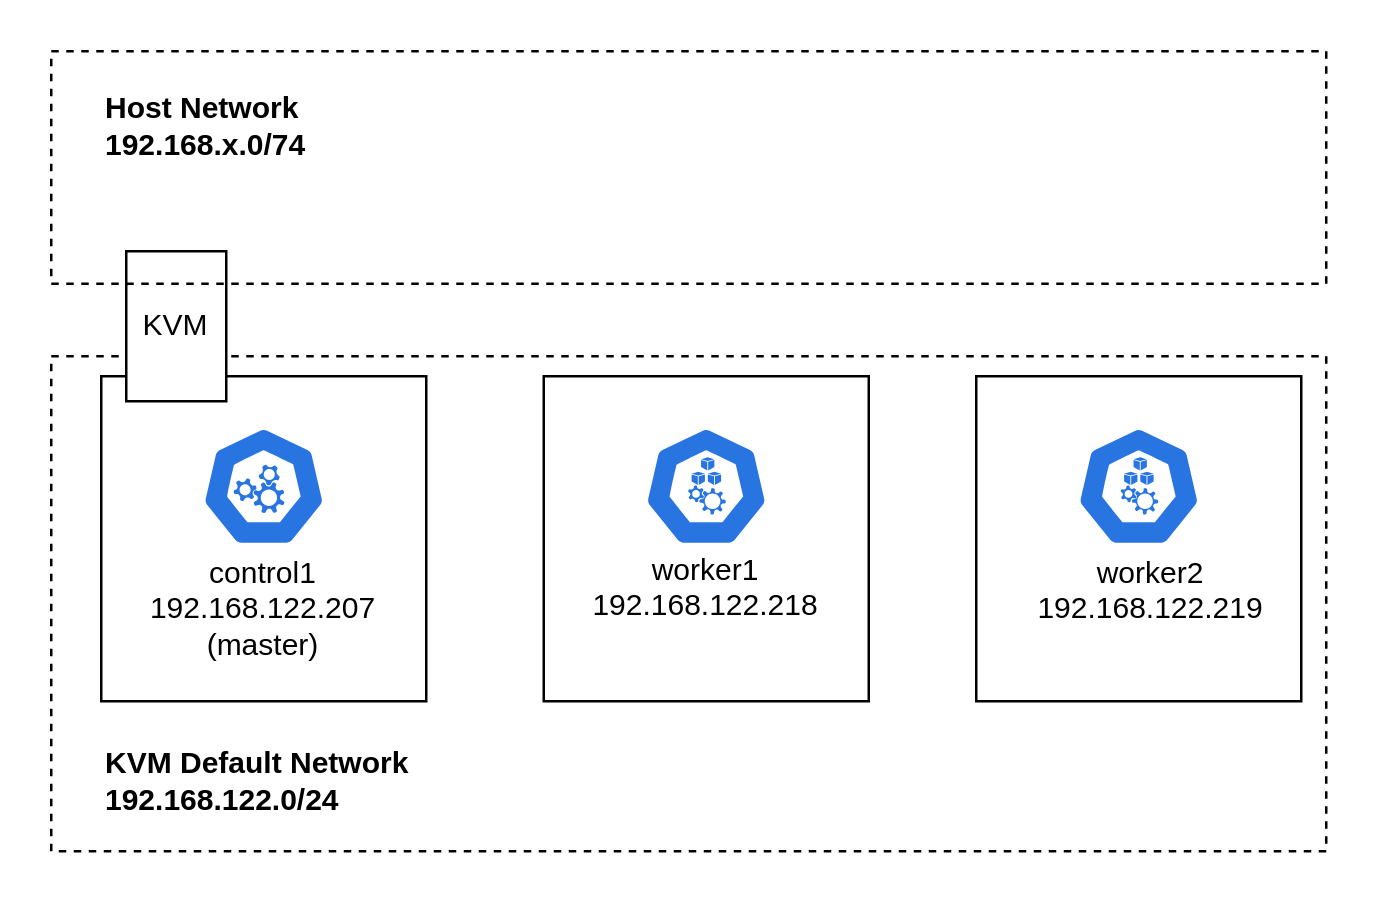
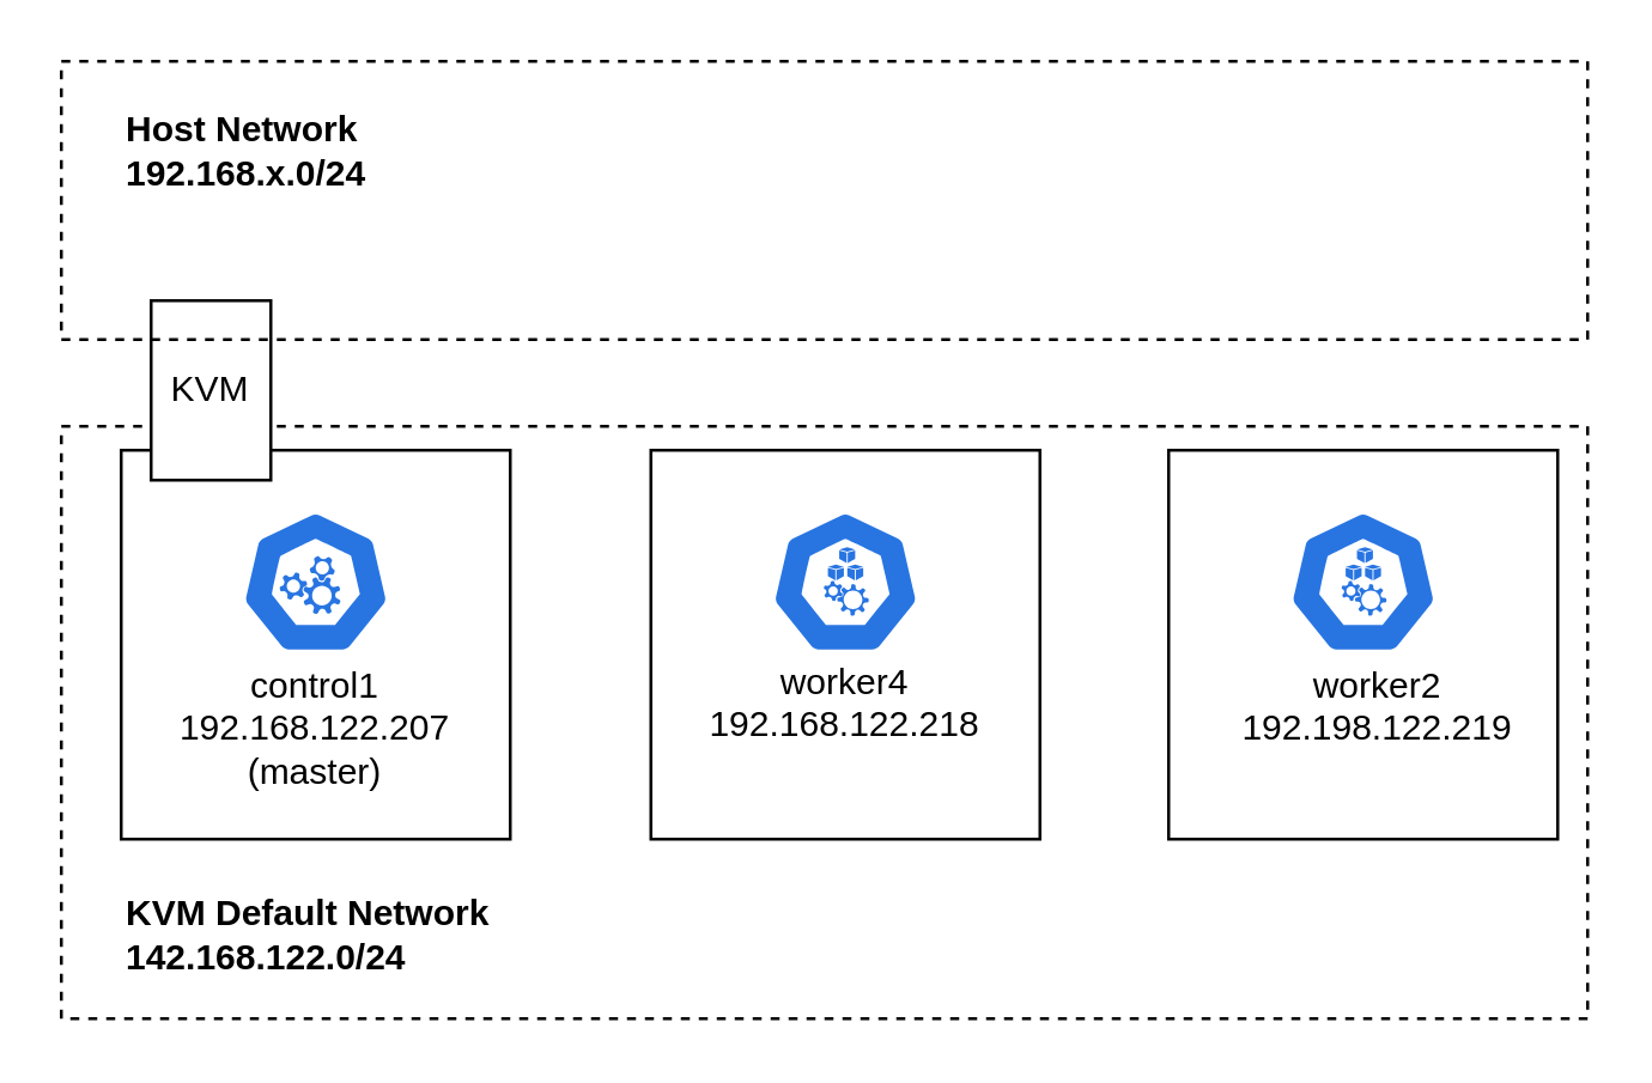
  <mxCell id="0" />
  <mxCell id="1" parent="0" />
  <mxCell id="2" value="" style="whiteSpace=wrap;html=1;aspect=fixed;" parent="1" vertex="1"><mxGeometry x="390" y="150" width="130" height="130" as="geometry" /></mxCell>
  <mxCell id="3" value="" style="whiteSpace=wrap;html=1;aspect=fixed;" parent="1" vertex="1"><mxGeometry x="217" y="150" width="130" height="130" as="geometry" /></mxCell>
  <mxCell id="4" value="" style="whiteSpace=wrap;html=1;aspect=fixed;" parent="1" vertex="1"><mxGeometry x="40" y="150" width="130" height="130" as="geometry" /></mxCell>
  <mxCell id="5" value="" style="rounded=0;whiteSpace=wrap;html=1;dashed=1;fillColor=none;" parent="1" vertex="1"><mxGeometry x="20" y="142" width="510" height="198" as="geometry" /></mxCell>
  <mxCell id="6" value="" style="html=1;dashed=0;whitespace=wrap;fillColor=#2875E2;strokeColor=#ffffff;points=[[0.005,0.63,0],[0.1,0.2,0],[0.9,0.2,0],[0.5,0,0],[0.995,0.63,0],[0.72,0.99,0],[0.5,1,0],[0.28,0.99,0]];shape=mxgraph.kubernetes.icon;prIcon=master" parent="1" vertex="1"><mxGeometry x="80" y="170" width="50" height="48" as="geometry" /></mxCell>
  <mxCell id="7" value="" style="html=1;dashed=0;whitespace=wrap;fillColor=#2875E2;strokeColor=#ffffff;points=[[0.005,0.63,0],[0.1,0.2,0],[0.9,0.2,0],[0.5,0,0],[0.995,0.63,0],[0.72,0.99,0],[0.5,1,0],[0.28,0.99,0]];shape=mxgraph.kubernetes.icon;prIcon=node" parent="1" vertex="1"><mxGeometry x="257" y="170" width="50" height="48" as="geometry" /></mxCell>
  <mxCell id="8" value="" style="html=1;dashed=0;whitespace=wrap;fillColor=#2875E2;strokeColor=#ffffff;points=[[0.005,0.63,0],[0.1,0.2,0],[0.9,0.2,0],[0.5,0,0],[0.995,0.63,0],[0.72,0.99,0],[0.5,1,0],[0.28,0.99,0]];shape=mxgraph.kubernetes.icon;prIcon=node" parent="1" vertex="1"><mxGeometry x="430" y="170" width="50" height="48" as="geometry" /></mxCell>
  <mxCell id="9" value="&lt;div align=&quot;center&quot;&gt;control1&lt;/div&gt;&lt;div align=&quot;center&quot;&gt;192.168.122.207&lt;br&gt;&lt;/div&gt;&lt;div align=&quot;center&quot;&gt;(master)&lt;br&gt;&lt;/div&gt;" style="text;html=1;strokeColor=none;fillColor=none;align=center;verticalAlign=middle;whiteSpace=wrap;rounded=0;" parent="1" vertex="1"><mxGeometry x="85" y="233" width="40" height="20" as="geometry" /></mxCell>
- <mxCell id="10" value="&lt;div align=&quot;center&quot;&gt;worker1&lt;/div&gt;&lt;div align=&quot;center&quot;&gt;192.168.122.218&lt;/div&gt;&lt;div align=&quot;center&quot;&gt;&lt;br&gt;&lt;/div&gt;" style="text;html=1;strokeColor=none;fillColor=none;align=center;verticalAlign=middle;whiteSpace=wrap;rounded=0;" parent="1" vertex="1"><mxGeometry x="262" y="213" width="40" height="58" as="geometry" /></mxCell>
- <mxCell id="11" value="&lt;div align=&quot;center&quot;&gt;worker2&lt;/div&gt;&lt;div align=&quot;center&quot;&gt;192.168.122.219&lt;br&gt;&lt;/div&gt;&lt;div align=&quot;center&quot;&gt;&lt;br&gt;&lt;/div&gt;" style="text;html=1;strokeColor=none;fillColor=none;align=center;verticalAlign=middle;whiteSpace=wrap;rounded=0;" parent="1" vertex="1"><mxGeometry x="440" y="214" width="40" height="58" as="geometry" /></mxCell>
+ <mxCell id="10" value="&lt;div align=&quot;center&quot;&gt;worker4&lt;/div&gt;&lt;div align=&quot;center&quot;&gt;192.168.122.218&lt;/div&gt;&lt;div align=&quot;center&quot;&gt;&lt;br&gt;&lt;/div&gt;" style="text;html=1;strokeColor=none;fillColor=none;align=center;verticalAlign=middle;whiteSpace=wrap;rounded=0;" parent="1" vertex="1"><mxGeometry x="262" y="213" width="40" height="58" as="geometry" /></mxCell>
+ <mxCell id="11" value="&lt;div align=&quot;center&quot;&gt;worker2&lt;/div&gt;&lt;div align=&quot;center&quot;&gt;192.198.122.219&lt;br&gt;&lt;/div&gt;&lt;div align=&quot;center&quot;&gt;&lt;br&gt;&lt;/div&gt;" style="text;html=1;strokeColor=none;fillColor=none;align=center;verticalAlign=middle;whiteSpace=wrap;rounded=0;" parent="1" vertex="1"><mxGeometry x="440" y="214" width="40" height="58" as="geometry" /></mxCell>
  <mxCell id="12" value="KVM" style="rounded=0;whiteSpace=wrap;html=1;" parent="1" vertex="1"><mxGeometry x="50" y="100" width="40" height="60" as="geometry" /></mxCell>
- <mxCell id="13" value="KVM Default Network 192.168.122.0/24" style="text;html=1;strokeColor=none;fillColor=none;align=left;verticalAlign=middle;whiteSpace=wrap;rounded=0;dashed=1;fontStyle=1" parent="1" vertex="1"><mxGeometry x="40" y="302" width="200" height="20" as="geometry" /></mxCell>
+ <mxCell id="13" value="KVM Default Network 142.168.122.0/24" style="text;html=1;strokeColor=none;fillColor=none;align=left;verticalAlign=middle;whiteSpace=wrap;rounded=0;dashed=1;fontStyle=1" parent="1" vertex="1"><mxGeometry x="40" y="302" width="200" height="20" as="geometry" /></mxCell>
  <mxCell id="14" value="" style="rounded=0;whiteSpace=wrap;html=1;dashed=1;fillColor=none;" parent="1" vertex="1"><mxGeometry x="20" y="20" width="510" height="93" as="geometry" /></mxCell>
- <mxCell id="15" value="&lt;div&gt;Host Network&lt;/div&gt;&lt;div&gt;192.168.x.0/74&lt;/div&gt;" style="text;html=1;strokeColor=none;fillColor=none;align=left;verticalAlign=middle;whiteSpace=wrap;rounded=0;dashed=1;fontStyle=1" parent="1" vertex="1"><mxGeometry x="40" y="40" width="200" height="20" as="geometry" /></mxCell>
+ <mxCell id="15" value="&lt;div&gt;Host Network&lt;/div&gt;&lt;div&gt;192.168.x.0/24&lt;/div&gt;" style="text;html=1;strokeColor=none;fillColor=none;align=left;verticalAlign=middle;whiteSpace=wrap;rounded=0;dashed=1;fontStyle=1" parent="1" vertex="1"><mxGeometry x="40" y="40" width="200" height="20" as="geometry" /></mxCell>
